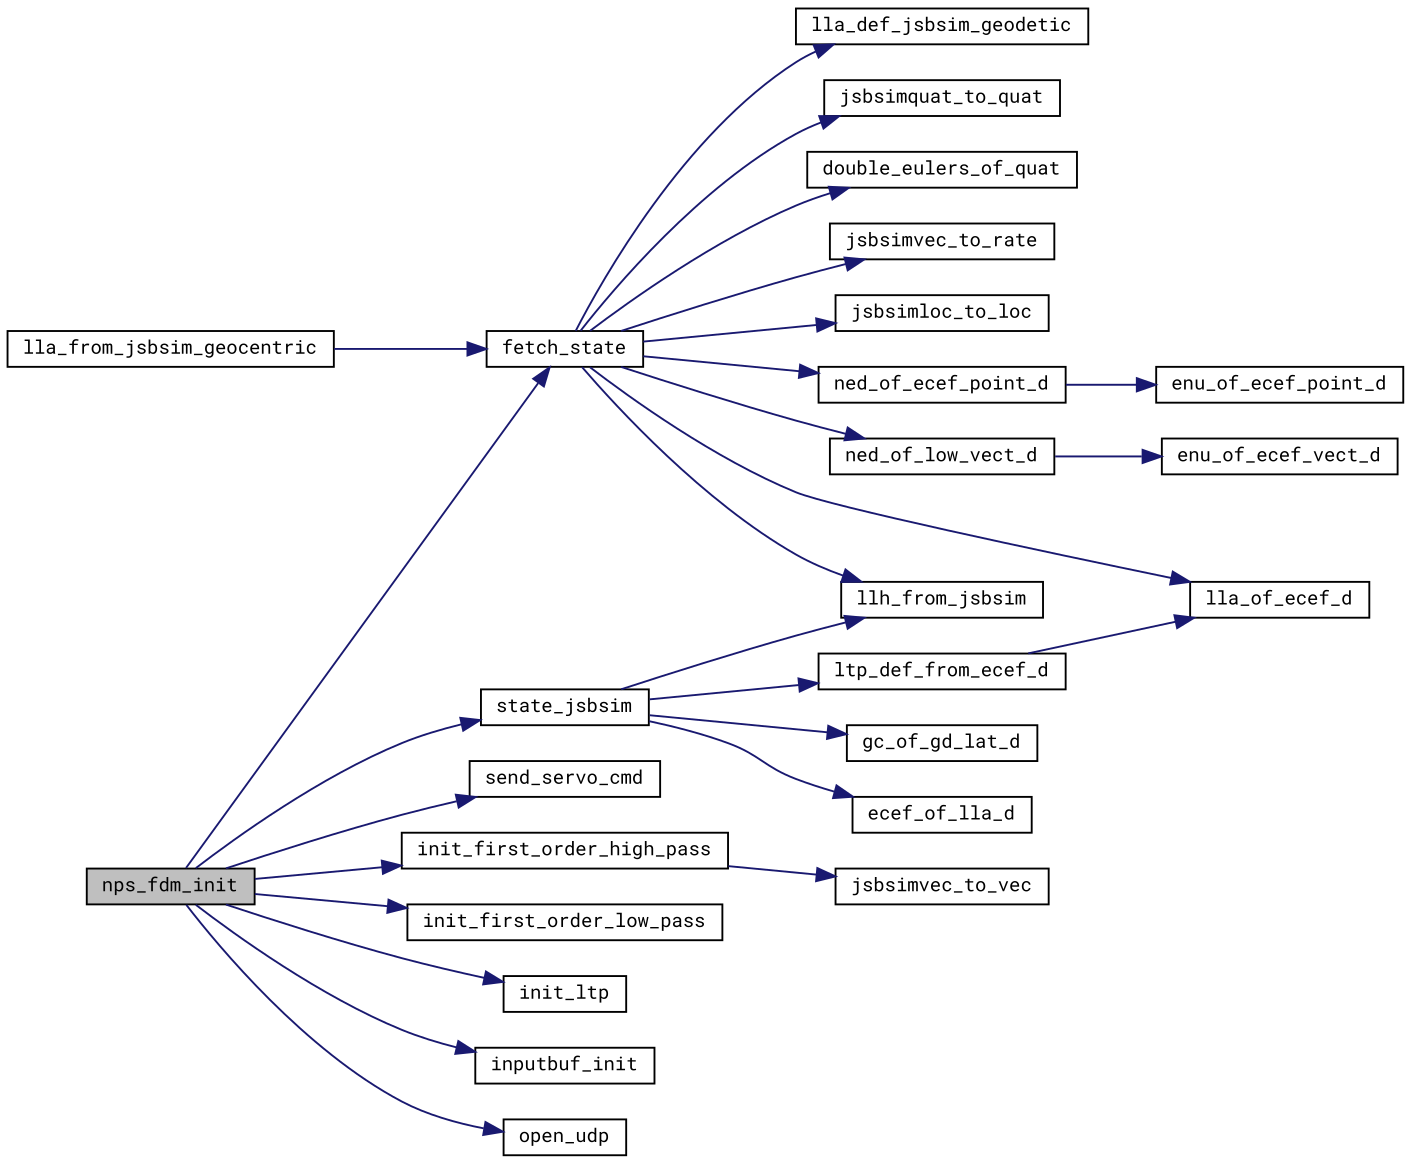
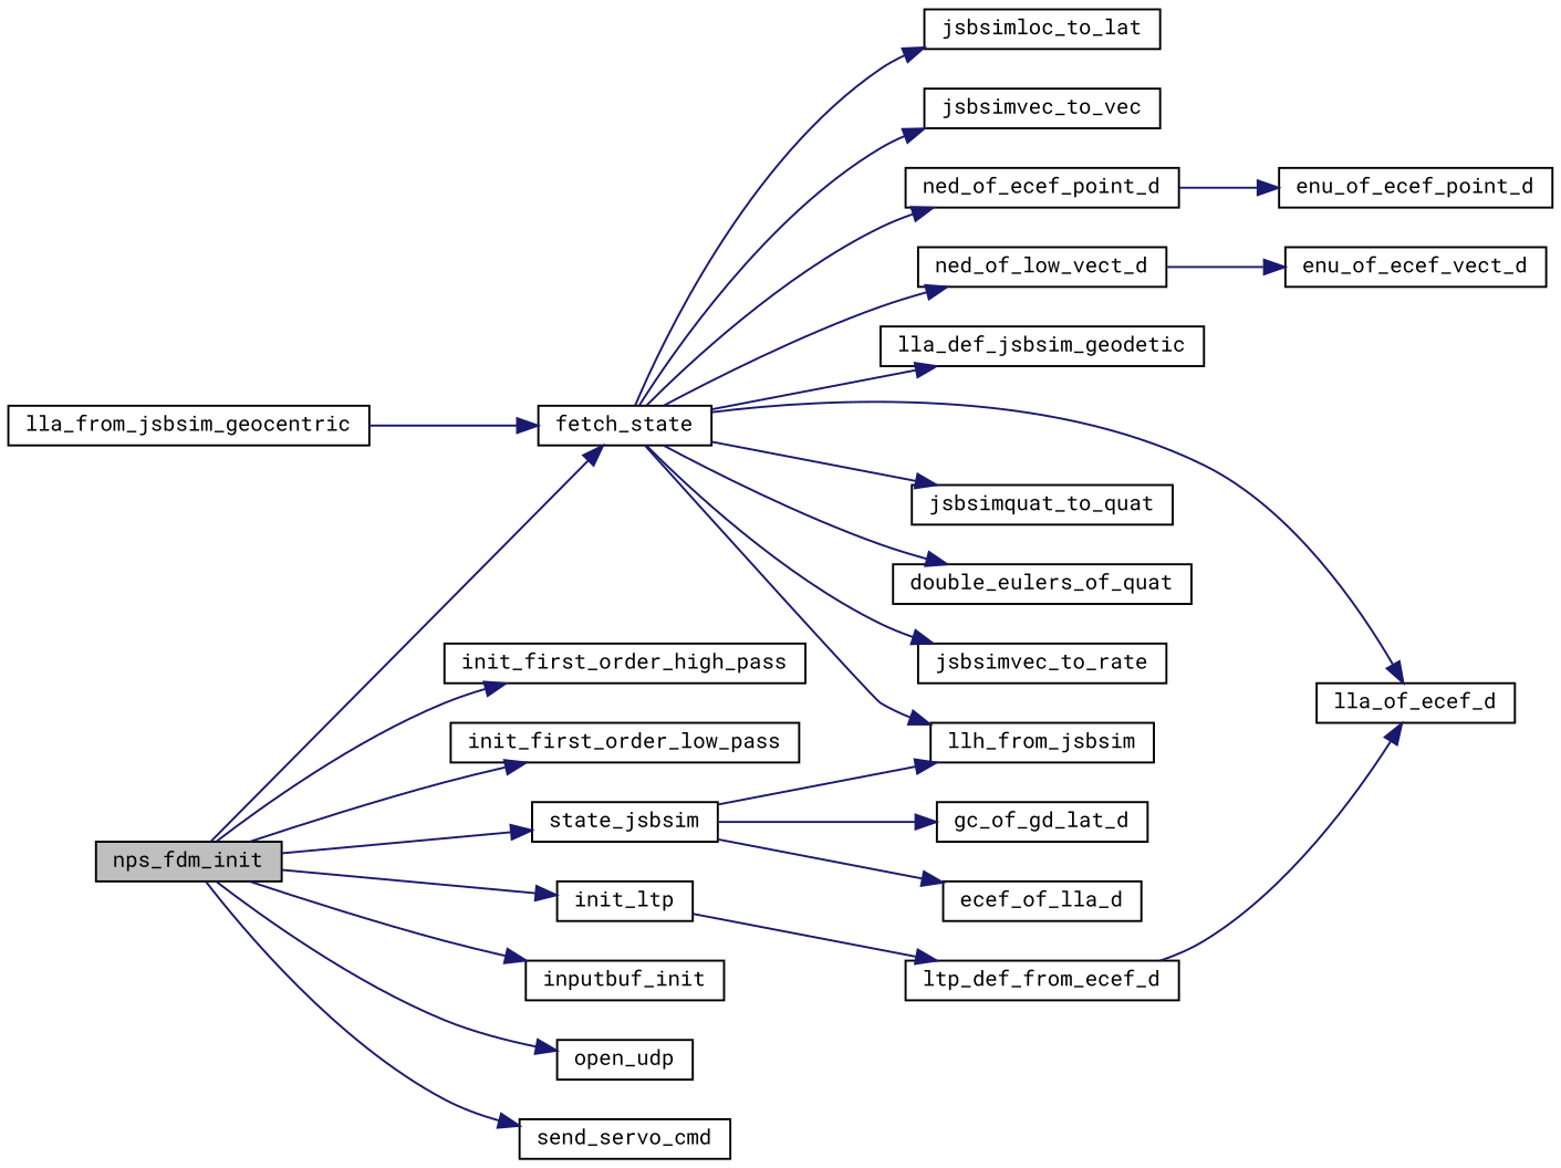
  digraph {
    fontname="Roboto Mono"
    rankdir=LR
    node [color=black fillcolor=white fontname="Roboto Mono" fontsize=10 shape=record style=filled]
    edge [color=midnightblue fontname="Roboto Mono" fontsize=10 labelfontname=FreeSans labelfontsize=10 style=solid]
    n1 [fillcolor=grey75 fontcolor=black height=0.2 label=nps_fdm_init width=0.4]
    n2 [height=0.2 label=fetch_state width=0.4]
    n3 [height=0.2 label=init_first_order_high_pass width=0.4]
    n4 [height=0.2 label=init_first_order_low_pass width=0.4]
    n5 [height=0.2 label=state_jsbsim width=0.4]
    n6 [height=0.2 label=init_ltp width=0.4]
    n7 [height=0.2 label=inputbuf_init width=0.4]
    n8 [height=0.2 label=open_udp width=0.4]
    n9 [height=0.2 label=send_servo_cmd width=0.4]
-   n10 [height=0.2 label=jsbsimloc_to_loc width=0.4]
+   n10 [height=0.2 label=jsbsimloc_to_lat width=0.4]
    n11 [height=0.2 label=jsbsimvec_to_vec width=0.4]
    n12 [height=0.2 label=ned_of_ecef_point_d width=0.4]
    n13 [height=0.2 label=ned_of_low_vect_d width=0.4]
    n14 [height=0.2 label=llh_from_jsbsim width=0.4]
    n15 [height=0.2 label=lla_def_jsbsim_geodetic width=0.4]
    n16 [height=0.2 label=lla_of_ecef_d width=0.4]
    n17 [height=0.2 label=jsbsimquat_to_quat width=0.4]
    n18 [height=0.2 label=double_eulers_of_quat width=0.4]
    n19 [height=0.2 label=jsbsimvec_to_rate width=0.4]
    n20 [height=0.2 label=gc_of_gd_lat_d width=0.4]
    n21 [height=0.2 label=ecef_of_lla_d width=0.4]
    n22 [height=0.2 label=ltp_def_from_ecef_d width=0.4]
    n23 [height=0.2 label=enu_of_ecef_point_d width=0.4]
    n24 [height=0.2 label=enu_of_ecef_vect_d width=0.4]
    n25 [height=0.2 label=lla_from_jsbsim_geocentric width=0.4]
    n1 -> n2
    n1 -> n3
    n1 -> n4
    n1 -> n5
    n1 -> n6
    n1 -> n7
    n1 -> n8
    n1 -> n9
    n2 -> n10
-   n3 -> n11
+   n2 -> n11
    n2 -> n12
    n2 -> n13
    n2 -> n14
    n2 -> n15
    n2 -> n16
    n2 -> n17
    n2 -> n18
    n2 -> n19
    n5 -> n14
    n5 -> n20
    n5 -> n21
-   n5 -> n22
+   n6 -> n22
    n12 -> n23
    n13 -> n24
    n22 -> n16
    n25 -> n2
  }
